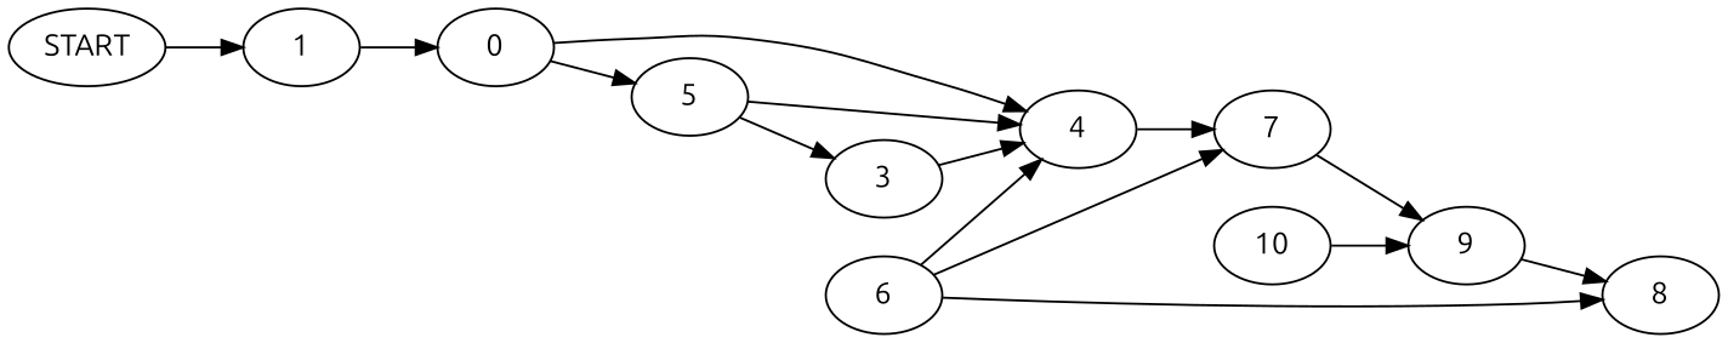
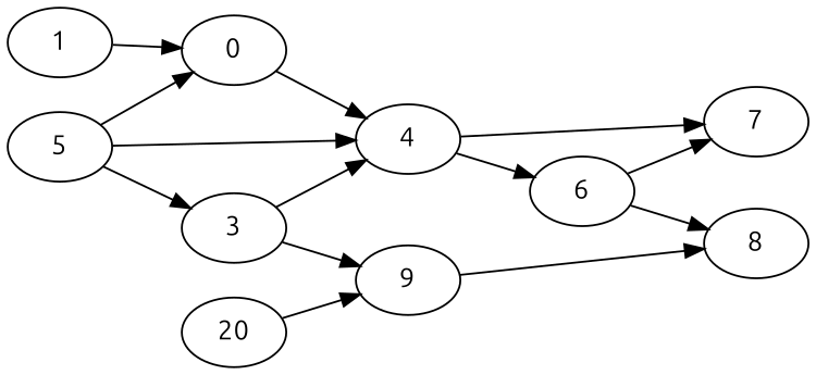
  digraph {
    fontname=Ubuntu
    rankdir=LR
    node [fontname=Ubuntu]
    edge [fontname=Ubuntu]
-   n1 [label=START]
    1
    n3 [label=0]
    4
    5
    3
    6
    7
    8
    9
-   10
-   n1 -> 1
+   10 [label=20]
    1 -> n3
    n3 -> 4
-   n3 -> 5
-   6 -> 4
+   5 -> n3
+   4 -> 6
    4 -> 7
    5 -> 4
    5 -> 3
    3 -> 4
    6 -> 7
    6 -> 8
-   7 -> 9
+   3 -> 9
    9 -> 8
    10 -> 9
  }
